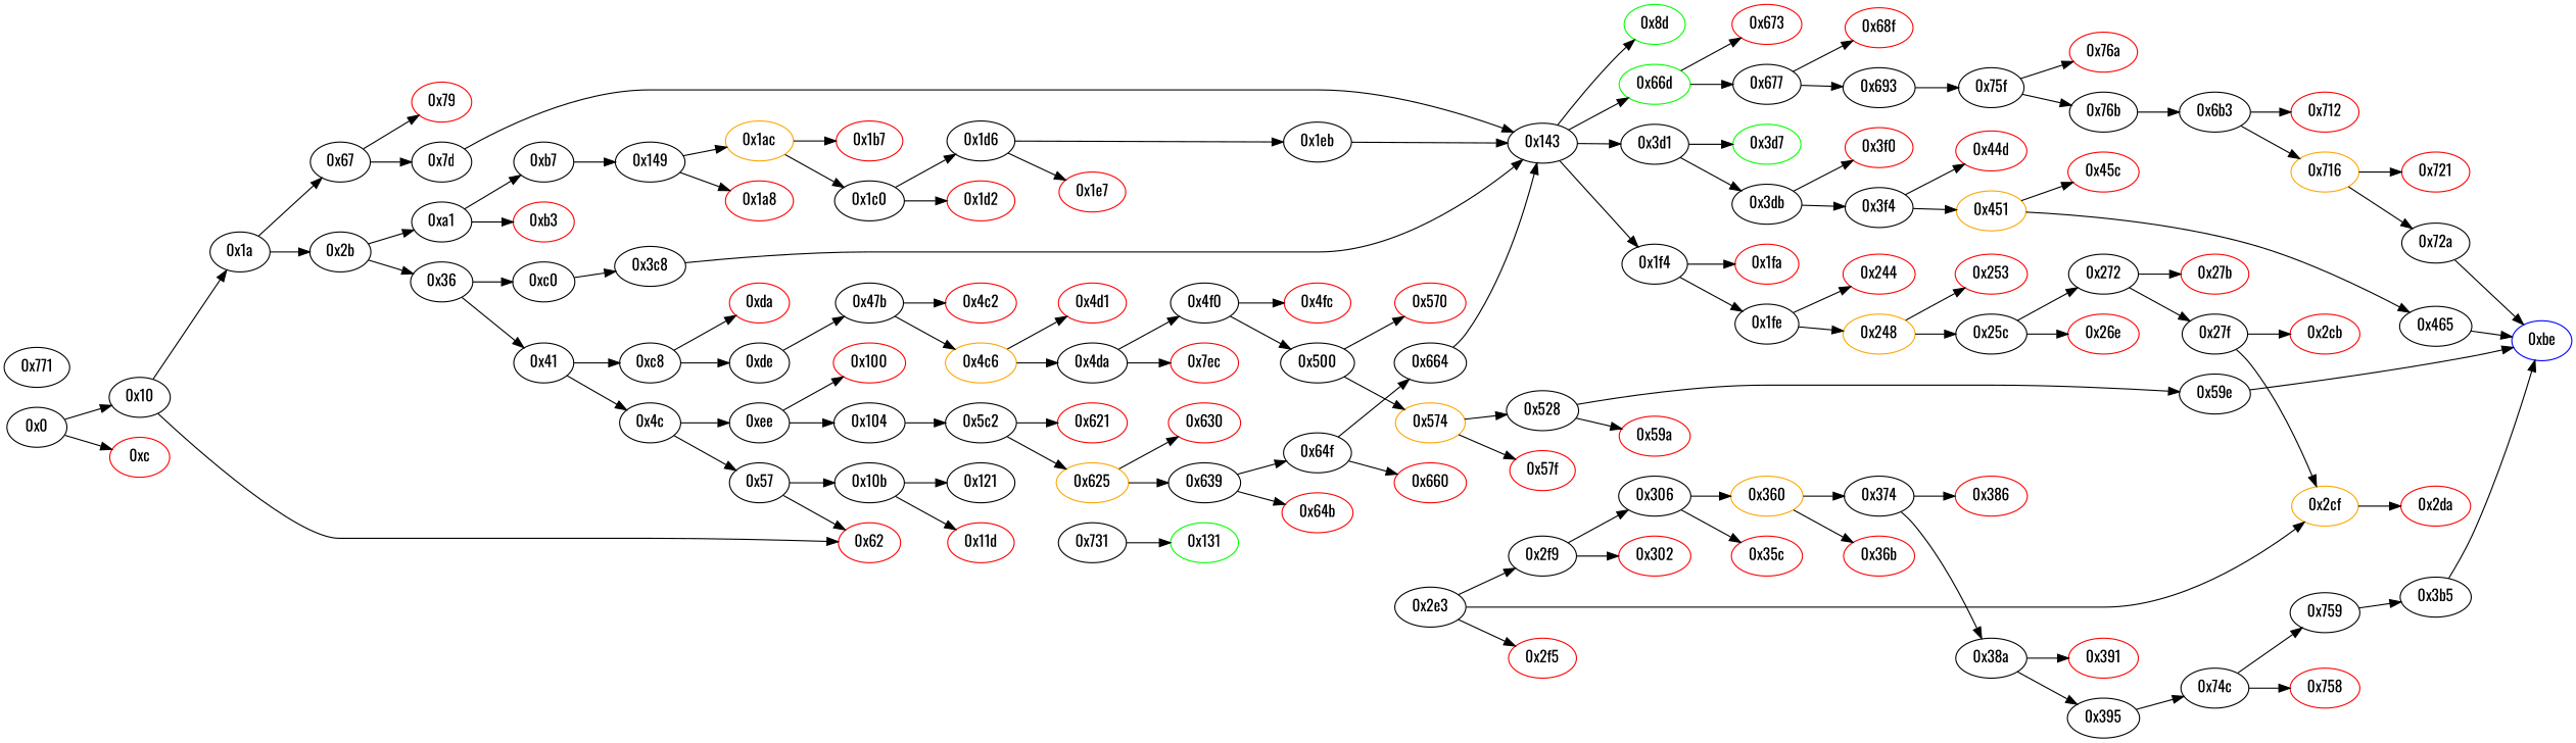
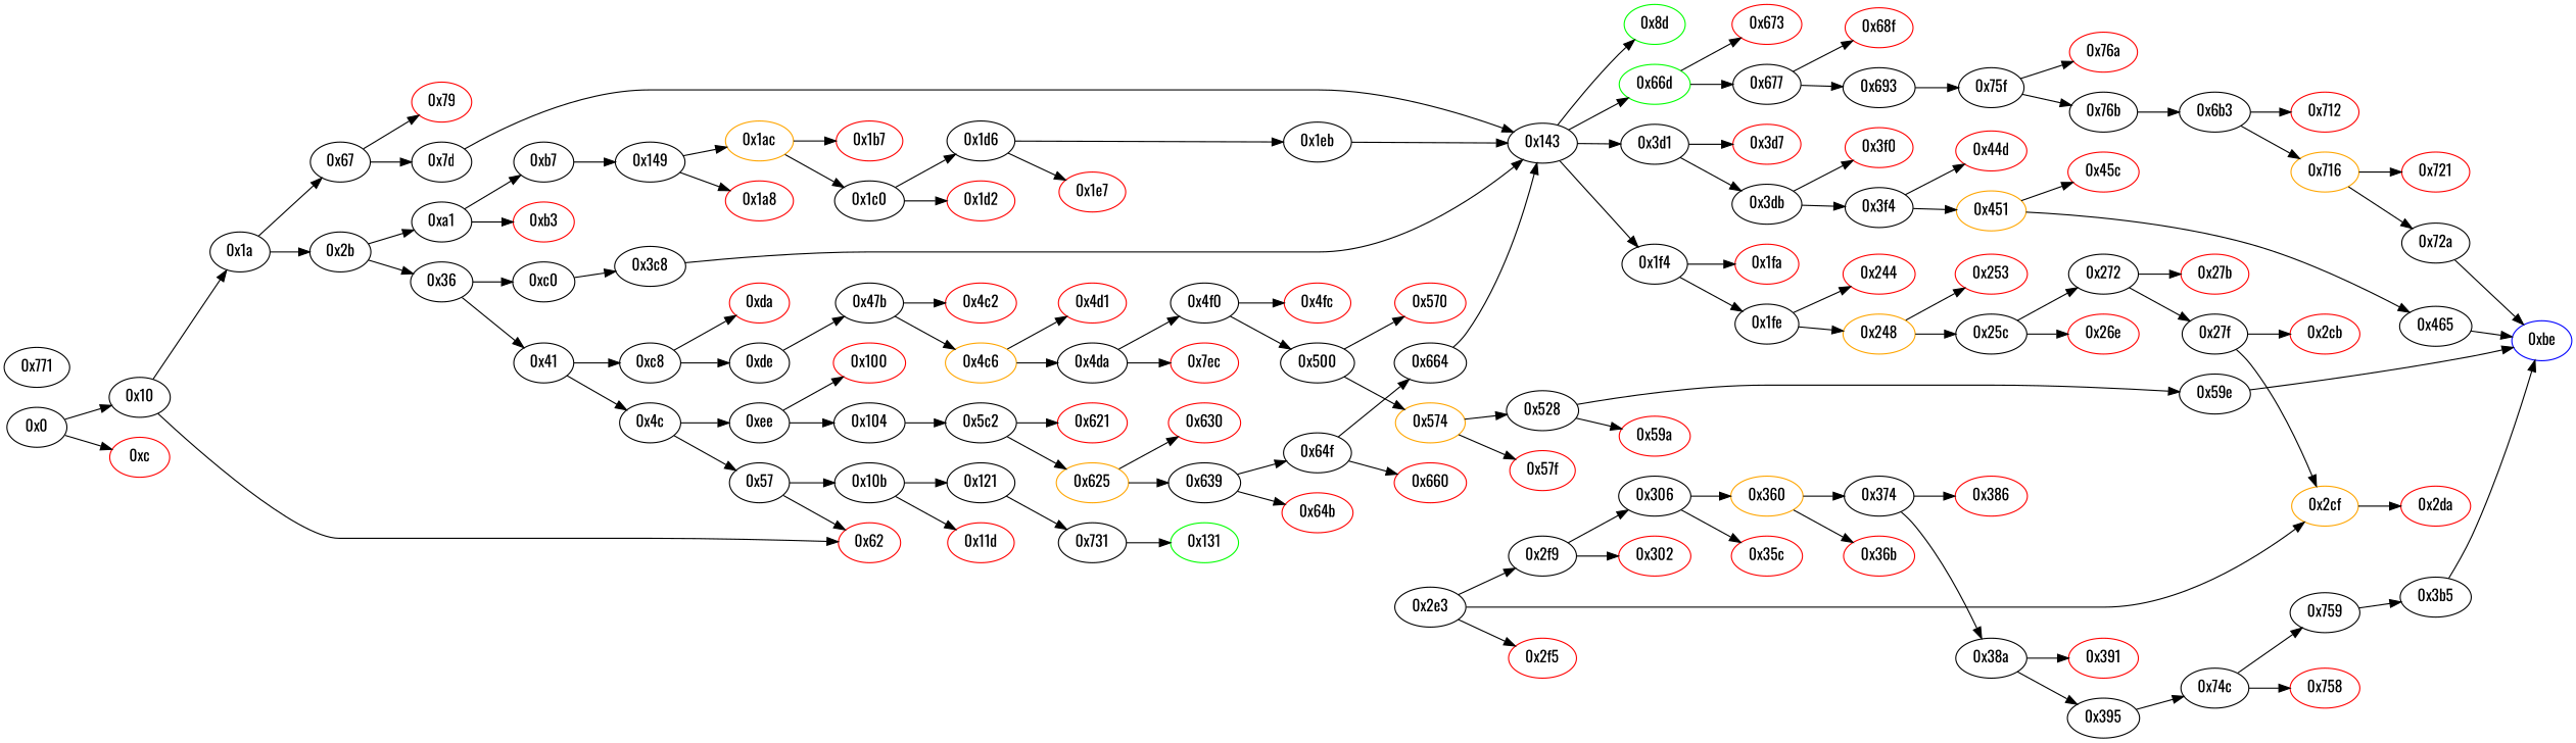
  strict digraph {
    fontname=Oswald
    rankdir=LR
    node [fillcolor=white fontname=Oswald style=filled]
    edge [fontname=Oswald]
    "0x4c"
    "0x57"
    "0xee"
    "0x62" [color=red]
    "0x10b"
    "0x100" [color=red]
    "0x104"
    "0xb3" [color=red]
    "0x44d" [color=red]
    "0x693"
    "0x75f"
    "0x76a" [color=red]
    "0x76b"
    "0x625" [color=orange]
    "0x5c2"
    "0x621" [color=red]
    "0x639"
    "0x630" [color=red]
    "0x253" [color=red]
    "0x41"
    "0xc8"
    "0xda" [color=red]
    "0xde"
    "0x35c" [color=red]
    "0x4c6" [color=orange]
    "0x47b"
    "0x4c2" [color=red]
    "0x4da"
    "0x4d1" [color=red]
    "0x302" [color=red]
    "0x2f9"
    "0x306"
    "0x360" [color=orange]
    "0x131" [color=green]
    "0x731"
    "0xbe" [color=blue]
    "0x59e"
    "0x66d" [color=green]
    "0x143"
    "0x8d" [color=green]
    "0x1f4"
    "0x3d1"
    "0x677"
    "0x673" [color=red]
    "0x1fe"
    "0x1fa" [color=red]
    "0x3db"
-   "0x3d7" [color=green]
+   "0x3d7" [color=red]
    "0x6b3"
    "0x712" [color=red]
    "0x574" [color=orange]
    n52 [label="0x528"]
    "0x57f" [color=red]
    "0x59a" [color=red]
    "0x660" [color=red]
    "0x64f"
    "0x664"
    "0x1ac" [color=orange]
    "0x1b7" [color=red]
    "0x1c0"
    "0x1d6"
    "0x1d2" [color=red]
    "0x771"
    "0x3f4"
    "0x451" [color=orange]
    "0x465"
    "0x45c" [color=red]
    "0x11d" [color=red]
    "0x2da" [color=red]
    "0x716" [color=orange]
    "0x72a"
    "0x721" [color=red]
    "0x3f0" [color=red]
    "0x4f0"
    n75 [color=red label="0x7ec"]
    "0x68f" [color=red]
    "0x272"
    "0x27f"
    "0x27b" [color=red]
    "0x2cb" [color=red]
    "0x2cf" [color=orange]
    "0x79" [color=red]
    "0x391" [color=red]
    "0x38a"
    "0x395"
    "0x74c"
    "0x121"
    "0x64b" [color=red]
    "0x4fc" [color=red]
    "0x1eb"
    "0x1e7" [color=red]
    "0x36b" [color=red]
    "0x374"
    "0x386" [color=red]
    "0xa1"
    "0xb7"
    "0x149"
    "0x1a"
    "0x2b"
    "0x67"
    "0x36"
    "0x7d"
    "0x10"
    "0x26e" [color=red]
    "0xc" [color=red]
    "0x3b5"
    "0x570" [color=red]
    "0x758" [color=red]
    "0x759"
    "0x248" [color=orange]
    "0x244" [color=red]
    "0x25c"
    "0x0"
    "0xc0"
    "0x3c8"
    "0x500"
    "0x1a8" [color=red]
    "0x2e3"
    "0x2f5" [color=red]
    "0x4c" -> "0x57"
    "0x4c" -> "0xee"
    "0x57" -> "0x62"
    "0x57" -> "0x10b"
    "0xee" -> "0x100"
    "0xee" -> "0x104"
    "0x10b" -> "0x11d"
    "0x10b" -> "0x121"
    "0x104" -> "0x5c2"
    "0x693" -> "0x75f"
    "0x75f" -> "0x76a"
    "0x75f" -> "0x76b"
    "0x76b" -> "0x6b3"
    "0x625" -> "0x639"
    "0x625" -> "0x630"
    "0x5c2" -> "0x625"
    "0x5c2" -> "0x621"
    "0x639" -> "0x64f"
    "0x639" -> "0x64b"
    "0x41" -> "0x4c"
    "0x41" -> "0xc8"
    "0xc8" -> "0xda"
    "0xc8" -> "0xde"
    "0xde" -> "0x47b"
    "0x4c6" -> "0x4da"
    "0x4c6" -> "0x4d1"
    "0x47b" -> "0x4c6"
    "0x47b" -> "0x4c2"
    "0x4da" -> "0x4f0"
    "0x4da" -> n75
    "0x2f9" -> "0x302"
    "0x2f9" -> "0x306"
    "0x306" -> "0x35c"
    "0x306" -> "0x360"
    "0x360" -> "0x36b"
    "0x360" -> "0x374"
    "0x731" -> "0x131"
    "0x59e" -> "0xbe"
    "0x66d" -> "0x677"
    "0x66d" -> "0x673"
    "0x143" -> "0x66d"
    "0x143" -> "0x8d"
    "0x143" -> "0x1f4"
    "0x143" -> "0x3d1"
    "0x1f4" -> "0x1fe"
    "0x1f4" -> "0x1fa"
    "0x3d1" -> "0x3db"
    "0x3d1" -> "0x3d7"
    "0x677" -> "0x693"
    "0x677" -> "0x68f"
    "0x1fe" -> "0x248"
    "0x1fe" -> "0x244"
    "0x3db" -> "0x3f4"
    "0x3db" -> "0x3f0"
    "0x6b3" -> "0x712"
    "0x6b3" -> "0x716"
    "0x574" -> n52
    "0x574" -> "0x57f"
    n52 -> "0x59e"
    n52 -> "0x59a"
    "0x64f" -> "0x660"
    "0x64f" -> "0x664"
    "0x664" -> "0x143"
    "0x1ac" -> "0x1b7"
    "0x1ac" -> "0x1c0"
    "0x1c0" -> "0x1d6"
    "0x1c0" -> "0x1d2"
    "0x1d6" -> "0x1eb"
    "0x1d6" -> "0x1e7"
    "0x3f4" -> "0x44d"
    "0x3f4" -> "0x451"
    "0x451" -> "0x465"
    "0x451" -> "0x45c"
    "0x465" -> "0xbe"
    "0x716" -> "0x72a"
    "0x716" -> "0x721"
    "0x72a" -> "0xbe"
    "0x4f0" -> "0x4fc"
    "0x4f0" -> "0x500"
    "0x272" -> "0x27f"
    "0x272" -> "0x27b"
    "0x27f" -> "0x2cb"
    "0x27f" -> "0x2cf"
    "0x2cf" -> "0x2da"
    "0x38a" -> "0x391"
    "0x38a" -> "0x395"
    "0x395" -> "0x74c"
    "0x74c" -> "0x758"
    "0x74c" -> "0x759"
+   "0x121" -> "0x731"
    "0x1eb" -> "0x143"
    "0x374" -> "0x38a"
    "0x374" -> "0x386"
    "0xa1" -> "0xb3"
    "0xa1" -> "0xb7"
    "0xb7" -> "0x149"
    "0x149" -> "0x1ac"
    "0x149" -> "0x1a8"
    "0x1a" -> "0x2b"
    "0x1a" -> "0x67"
    "0x2b" -> "0xa1"
    "0x2b" -> "0x36"
    "0x67" -> "0x79"
    "0x67" -> "0x7d"
    "0x36" -> "0x41"
    "0x36" -> "0xc0"
    "0x7d" -> "0x143"
    "0x10" -> "0x62"
    "0x10" -> "0x1a"
    "0x3b5" -> "0xbe"
    "0x759" -> "0x3b5"
    "0x248" -> "0x253"
    "0x248" -> "0x25c"
    "0x25c" -> "0x272"
    "0x25c" -> "0x26e"
    "0x0" -> "0x10"
    "0x0" -> "0xc"
    "0xc0" -> "0x3c8"
    "0x3c8" -> "0x143"
    "0x500" -> "0x574"
    "0x500" -> "0x570"
    "0x2e3" -> "0x2f9"
    "0x2e3" -> "0x2cf"
    "0x2e3" -> "0x2f5"
  }
